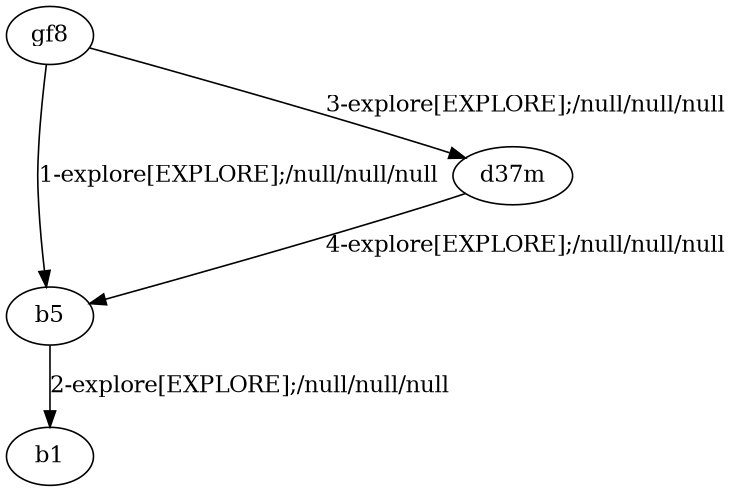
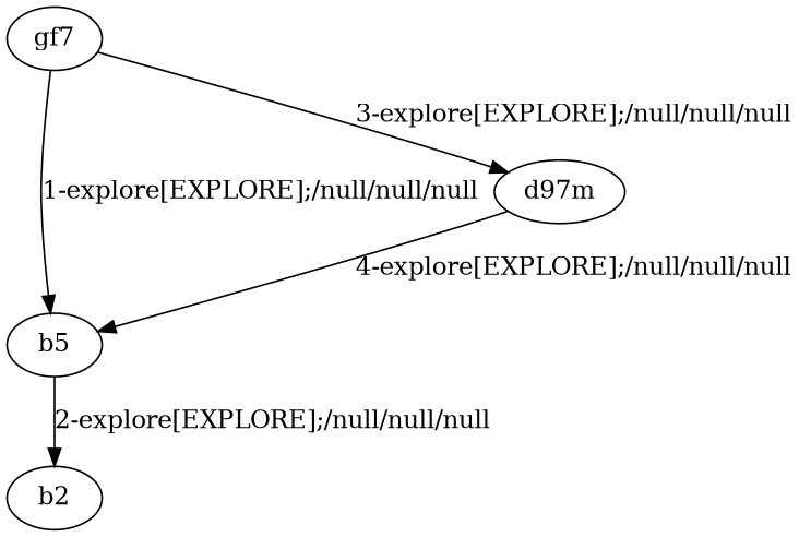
  digraph {
    n1 [label=b5]
-   gf7 [label=gf8]
-   d37m
-   b1
+   gf7
+   d37m [label=d97m]
+   b1 [label=b2]
    n1 -> b1 [label="2-explore[EXPLORE];/null/null/null"]
    gf7 -> n1 [label="1-explore[EXPLORE];/null/null/null"]
    gf7 -> d37m [label="3-explore[EXPLORE];/null/null/null"]
    d37m -> n1 [label="4-explore[EXPLORE];/null/null/null"]
  }
